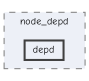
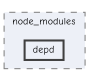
  digraph {
    compound=true
    rankdir=LR
    fontname="Comic Neue"
    n1 [color=grey25 fillcolor="#edf0f7" fontname="Comic Neue" fontsize=10 height=0.2 label=depd shape=box style="filled,bold" width=0.4]
    subgraph cluster_1 {
      bgcolor="#edf0f7"
      fontsize=10
-     label=node_depd
+     label=node_modules
      pencolor=grey50
      style="filled,dashed"
      n1
    }
  }
